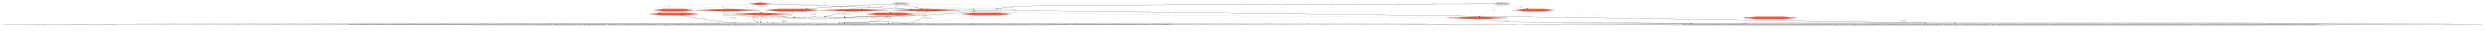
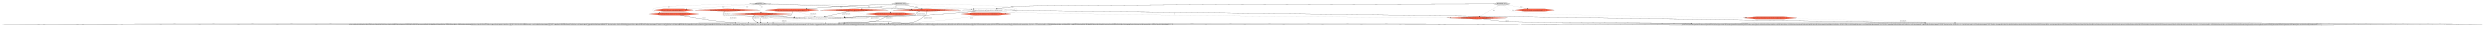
  digraph {
    fontname="Noto Serif"
    node [fillcolor=tomato fontname="Noto Serif" shape=hexagon style=filled]
    edge [arrowhead=box fontname="Noto Serif" style=bold]
    n1 [fillcolor=lightgray label="updateData['1', '0', '0']"]
    n2 [label="@NotNull final DBSAttributeBase(( updateAttributes@@@2@@@['1', '0', '0']" shape=diamond]
    n3 [label="@NotNull final DBCExecutionSource source@@@2@@@['1', '0', '0']"]
    n4 [fillcolor=white label="readRequiredMeta(session.getProgressMonitor())@@@3@@@['1', '1', '1']"]
    n5 [label="@NotNull final DBSAttributeBase(( keyAttributes@@@2@@@['1', '0', '0']"]
    n6 [label="@NotNull final DBSAttributeBase(( updateAttributes@@@2@@@['1', '1', '0']" shape=diamond]
    n7 [label="@Nullable DBDDataReceiver keysReceiver@@@2@@@['1', '0', '0']"]
    n8 [fillcolor=lightgray label="return new ExecuteBatchImpl(attributes,keysReceiver,false){@NotNull @Override protected DBCStatement prepareStatement(@NotNull DBCSession session,Object(( attributeValues){String tableAlias = nullSQLDialect dialect = ((SQLDataSource)session.getDataSource()).getSQLDialect()if (dialect.supportsAliasInUpdate()) {tableAlias = DEFAULT_TABLE_ALIAS}StringBuilder query = new StringBuilder()query.append(\"UPDATE \").append(getFullQualifiedName())if (tableAlias != null) {query.append(' ').append(tableAlias)}query.append(\"SET \")boolean hasKey = falsefor (DBSAttributeBase attribute : updateAttributes){if (hasKey) query.append(\",\")hasKey = trueif (tableAlias != null) {query.append(tableAlias).append(dialect.getStructSeparator())}query.append(getAttributeName(attribute)).append(\"=?\")}query.append(\"WHERE \")hasKey = falsefor (int i = 0 i < keyAttributes.length i++){DBSAttributeBase attribute = keyAttributes(i(if (hasKey) query.append(\" AND \")hasKey = trueappendAttributeCriteria(tableAlias,dialect,query,attribute,attributeValues(updateAttributes.length + i()}DBCStatement dbStat = session.prepareStatement(DBCStatementType.QUERY,query.toString(),false,false,keysReceiver != null)dbStat.setStatementSource(source)return dbStat}@Override protected void bindStatement(@NotNull DBDValueHandler(( handlers,@NotNull DBCStatement statement,Object(( attributeValues){int paramIndex = 0for (int k = 0 k < handlers.length k++){DBSAttributeBase attribute = attributes(k(if (k >= updateAttributes.length && DBUtils.isNullValue(attributeValues(k()) {continue}handlers(k(.bindValueObject(statement.getSession(),statement,attribute,paramIndex++,attributeValues(k()}}}@@@5@@@['1', '1', '0']" shape=diamond]
    n9 [fillcolor=white label="DBSAttributeBase(( attributes = ArrayUtils.concatArrays(updateAttributes,keyAttributes)@@@4@@@['1', '1', '0']" shape=diamond]
    n10 [fillcolor=lightgray label="return new ExecuteBatchImpl(keyAttributes,null,false){@NotNull @Override protected DBCStatement prepareStatement(@NotNull DBCSession session,Object(( attributeValues){String tableAlias = nullSQLDialect dialect = ((SQLDataSource)session.getDataSource()).getSQLDialect()if (dialect.supportsAliasInUpdate()) {tableAlias = DEFAULT_TABLE_ALIAS}StringBuilder query = new StringBuilder()query.append(\"DELETE FROM \").append(getFullQualifiedName())if (tableAlias != null) {query.append(' ').append(tableAlias)}query.append(\" WHERE \")boolean hasKey = falsefor (int i = 0 i < keyAttributes.length i++){if (hasKey) query.append(\" AND \")hasKey = trueappendAttributeCriteria(tableAlias,dialect,query,keyAttributes(i(,attributeValues(i()}DBCStatement dbStat = session.prepareStatement(DBCStatementType.QUERY,query.toString(),false,false,false)dbStat.setStatementSource(source)return dbStat}@Override protected void bindStatement(@NotNull DBDValueHandler(( handlers,@NotNull DBCStatement statement,Object(( attributeValues){int paramIndex = 0for (int k = 0 k < handlers.length k++){DBSAttributeBase attribute = attributes(k(if (DBUtils.isNullValue(attributeValues(k()) {continue}handlers(k(.bindValueObject(statement.getSession(),statement,attribute,paramIndex++,attributeValues(k()}}}@@@4@@@['0', '0', '1']"]
    n11 [label="@NotNull final DBCExecutionSource source@@@2@@@['0', '0', '1']" shape=diamond]
-   n12 [label="updateData['0', '1', '0']" shape=diamond]
+   n12 [fillcolor=lightgray label="updateData['0', '1', '0']" shape=diamond]
    n13 [label="@NotNull final DBSAttributeBase(( keyAttributes@@@2@@@['0', '1', '0']" shape=diamond]
    n14 [label="@NotNull DBCSession session@@@2@@@['0', '1', '0']"]
    n15 [label="@NotNull final DBCExecutionSource source@@@2@@@['0', '1', '0']"]
    n16 [label="@Nullable DBDDataReceiver keysReceiver@@@2@@@['0', '1', '0']" shape=diamond]
    n17 [fillcolor=lightgray label="deleteData['0', '0', '1']"]
    n18 [label="@NotNull DBCSession session@@@2@@@['0', '0', '1']"]
    n19 [label="@NotNull final DBSAttributeBase(( keyAttributes@@@2@@@['0', '0', '1']"]
    n1 -> n2 [label=true style=dashed]
    n1 -> n3 [arrowhead=normal label=true style=dashed]
    n1 -> n4 [style=dotted]
    n1 -> n5 [arrowhead=vee label=true]
    n1 -> n6 [arrowhead=normal label=true]
    n1 -> n7 [label=true style=dashed]
    n2 -> n8 [arrowhead=vee label=updateAttributes style=dotted]
    n2 -> n9 [arrowhead=vee label=updateAttributes]
    n3 -> n8 [label=source style=dashed]
    n4 -> n9
    n4 -> n10
    n5 -> n8 [label=keyAttributes]
    n5 -> n9 [arrowhead=vee label=keyAttributes style=dashed]
    n6 -> n8 [arrowhead=vee label=updateAttributes]
    n6 -> n9 [label=updateAttributes]
    n6 -> n11 [arrowhead=vee label=0 style=dashed]
    n7 -> n8 [arrowhead=vee label=keysReceiver]
    n9 -> n8 [arrowhead=normal style=dotted]
    n9 -> n8 [arrowhead=normal label=attributes style=dotted]
    n11 -> n10 [arrowhead=normal label=source]
    n12 -> n4 [arrowhead=normal style=dashed]
    n12 -> n6 [arrowhead=vee label=true]
    n12 -> n13 [arrowhead=vee label=true style=dotted]
    n12 -> n14 [label=true style=dashed]
    n12 -> n15 [arrowhead=normal label=true style=dashed]
    n12 -> n16 [label=true style=dotted]
    n13 -> n8 [arrowhead=normal label=keyAttributes style=dotted]
    n13 -> n9 [label=keyAttributes]
    n15 -> n8 [arrowhead=normal label=source]
    n16 -> n8 [arrowhead=normal label=keysReceiver]
    n17 -> n4
    n17 -> n11 [label=true style=dashed]
    n17 -> n18 [label=true style=dashed]
    n17 -> n19 [label=true style=dotted]
    n19 -> n10 [label=keyAttributes style=dotted]
  }
